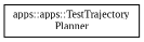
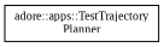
  digraph {
    rankdir=LR
    fontname="Liberation Serif"
-   n1 [color=black fillcolor=white fontname="Liberation Serif" fontsize=10 height=0.2 label="apps::apps::TestTrajectory\lPlanner" shape=record style=filled width=0.4]
+   n1 [color=black fillcolor=white fontname="Liberation Serif" fontsize=10 height=0.2 label="adore::apps::TestTrajectory\lPlanner" shape=record style=filled width=0.4]
  }
